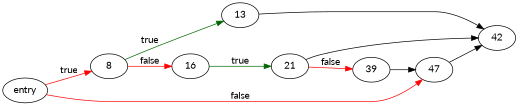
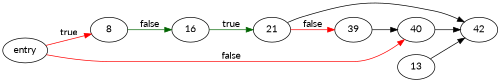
  digraph {
    fontname=Lato
    rankdir=LR
    node [fontname=Lato]
    edge [fontname=Lato]
    n1 [label=entry]
    8
-   40 [label=47]
+   40
    13
    16
    42
    21
    39
    n1 -> 8 [color=red label=true]
    n1 -> 40 [color=red label=false]
-   8 -> 13 [color=darkgreen label=true]
-   8 -> 16 [color=red label=false]
+   8 -> 16 [color=darkgreen label=false]
    40 -> 42
    13 -> 42
    16 -> 21 [color=darkgreen label=true]
    21 -> 42
    21 -> 39 [color=red label=false]
    39 -> 40
  }
